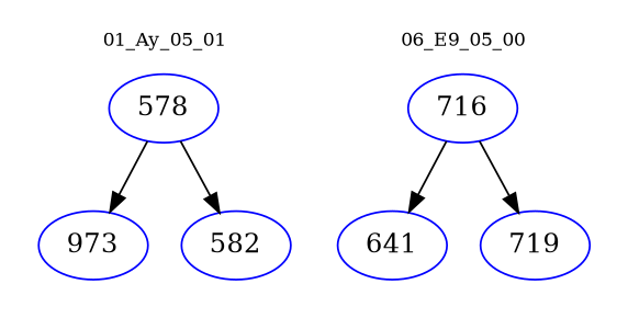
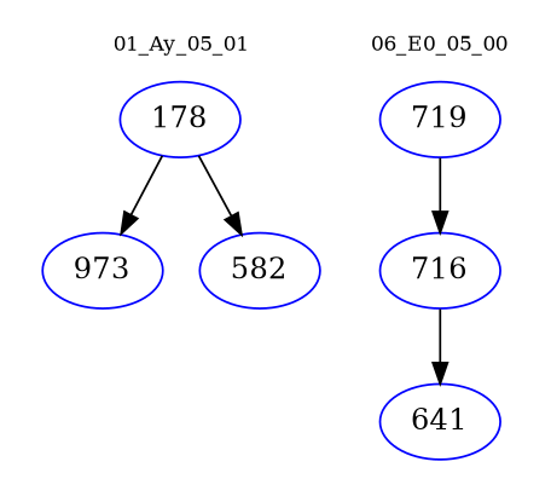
  digraph {
    node [color=blue]
    edge [color=black]
-   n1 [label=578]
+   n1 [label=178]
    n2 [label=973]
    n3 [label=582]
    n4 [label=716]
    n5 [label=641]
    n6 [label=719]
    subgraph cluster_1 {
      color=white
      fontsize=10
      label="01_Ay_05_01"
      n1
      n2
      n3
    }
    subgraph cluster_2 {
      color=white
      fontsize=10
-     label="06_E9_05_00"
+     label="06_E0_05_00"
      n4
      n5
      n6
    }
    n1 -> n2
    n1 -> n3
    n4 -> n5
-   n4 -> n6
+   n6 -> n4
  }
